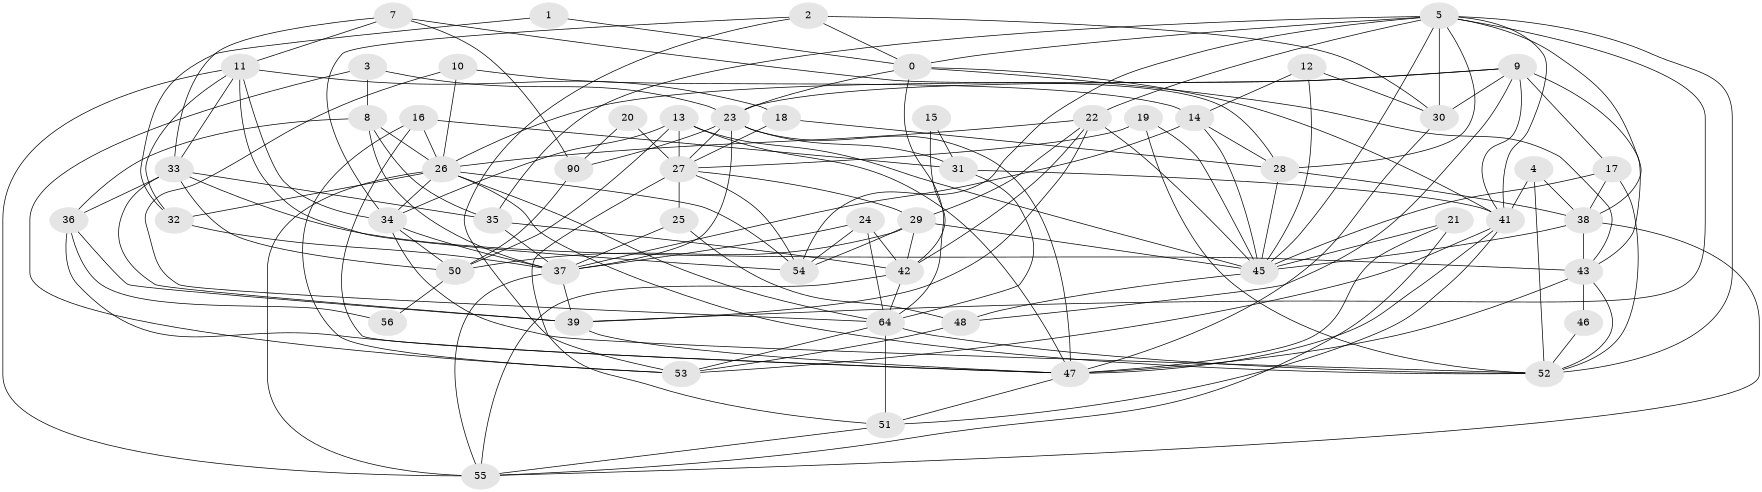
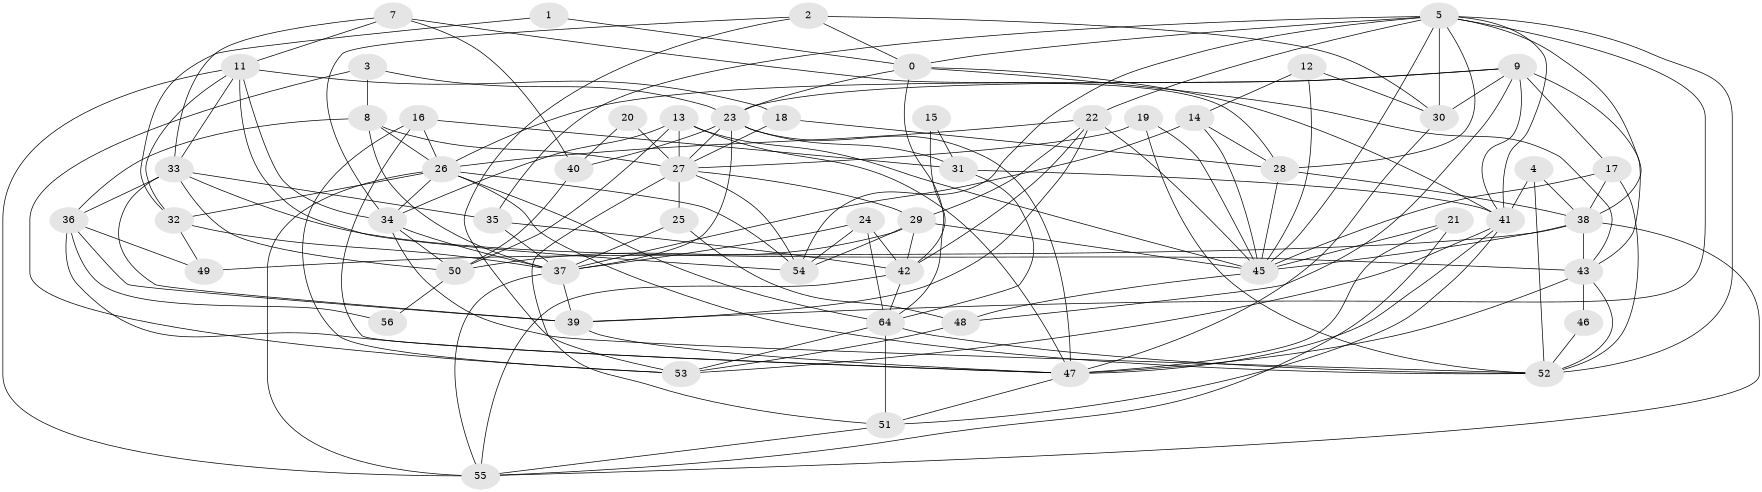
  graph {
    node [color=gray90 style=filled]
    edge [weight=1.0]
    n1 [label=0]
    1
    32
    23
    41
    43
    n7 [label=64]
    37
+   49
    2
    30
    34
    53
    47
    52
    50
    3
    8
    26
    27
    36
-   40 [label=90]
+   40
    31
    4
    38
    45
    55
    51
    5
    22
    28
    35
    39
    54
    42
    29
    48
    46
    7
    11
    33
    18
    25
    56
    9
    17
-   10
    14
    12
    13
    15
    16
    19
    20
    21
    24
    n1 -- 23
    n1 -- 41
    n1 -- 43
    n1 -- n7
    1 -- n1
    1 -- 32
    32 -- 37
+   32 -- 49
    23 -- 37
    23 -- 47
    23 -- 27
    23 -- 40
    23 -- 31
    41 -- 53
    41 -- 47
    41 -- 51
    43 -- 47
    43 -- 52
    43 -- 46
    n7 -- 53
    n7 -- 52
    n7 -- 51
    37 -- 55
    37 -- 39
    2 -- n1
    2 -- 30
    2 -- 34
    2 -- 53
    30 -- 47
    34 -- 37
    34 -- 52
    34 -- 50
    47 -- 51
    50 -- 56
    3 -- 23
    3 -- 53
    3 -- 8
    8 -- 37
    8 -- 26
-   8 -- 35
+   8 -- 27
    8 -- 36
    26 -- 32
    26 -- n7
    26 -- 34
    26 -- 52
    26 -- 55
    26 -- 54
    27 -- 51
    27 -- 54
    27 -- 29
    27 -- 25
+   36 -- 49
    36 -- 47
    36 -- 39
    36 -- 56
    40 -- 50
    31 -- 41
    31 -- n7
    4 -- 41
    4 -- 52
    4 -- 38
    38 -- 43
+   38 -- 49
    38 -- 45
    38 -- 55
    45 -- 48
    51 -- 55
    5 -- n1 [weight=2.0]
    5 -- 41
    5 -- 30
    5 -- 52
    5 -- 38 [weight=2.0]
    5 -- 45
    5 -- 22
    5 -- 28
    5 -- 35
    5 -- 39
    5 -- 54
    22 -- 26
    22 -- 45 [weight=2.0]
    22 -- 39
    22 -- 42
    22 -- 29
    28 -- 38
    28 -- 45
    35 -- 37
    35 -- 42
    39 -- 47
    42 -- n7
    42 -- 55
    29 -- 50
    29 -- 45
    29 -- 54
    29 -- 42
    48 -- 53
    46 -- 52
    7 -- 40
    7 -- 28
    7 -- 11
    7 -- 33
    11 -- 32
    11 -- 34
    11 -- 55
    11 -- 54
    11 -- 33
    11 -- 18
    33 -- 43
    33 -- 50
    33 -- 36
    33 -- 35
    33 -- 39
    18 -- 27
    18 -- 28
    25 -- 37
    25 -- 48
    9 -- 23
    9 -- 41
    9 -- 43
    9 -- 30
    9 -- 26
    9 -- 48
    9 -- 17
    17 -- 52
    17 -- 38
    17 -- 45
-   10 -- n7
-   10 -- 26
-   10 -- 14
    14 -- 37
    14 -- 45
    14 -- 28
    12 -- 30
    12 -- 45 [weight=2.0]
    12 -- 14
    13 -- 34
    13 -- 47
    13 -- 50
    13 -- 27
    13 -- 45
    15 -- 31
    15 -- 42
    16 -- 53
    16 -- 47
    16 -- 26
    16 -- 31
    19 -- 52
    19 -- 27
    19 -- 45
    20 -- 27
    20 -- 40
    21 -- 47
    21 -- 45
    21 -- 55
    24 -- n7
    24 -- 37
    24 -- 54
    24 -- 42
  }
